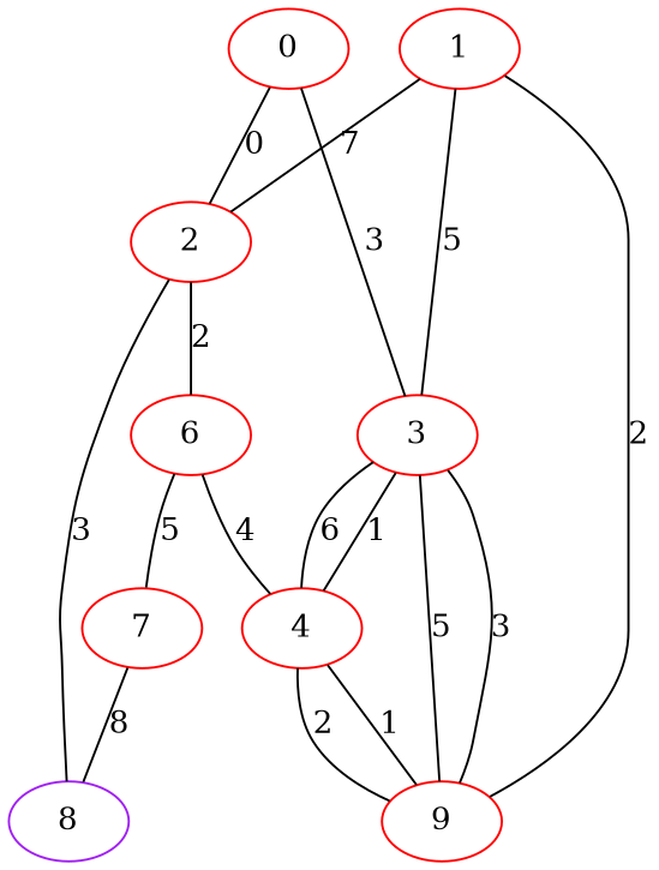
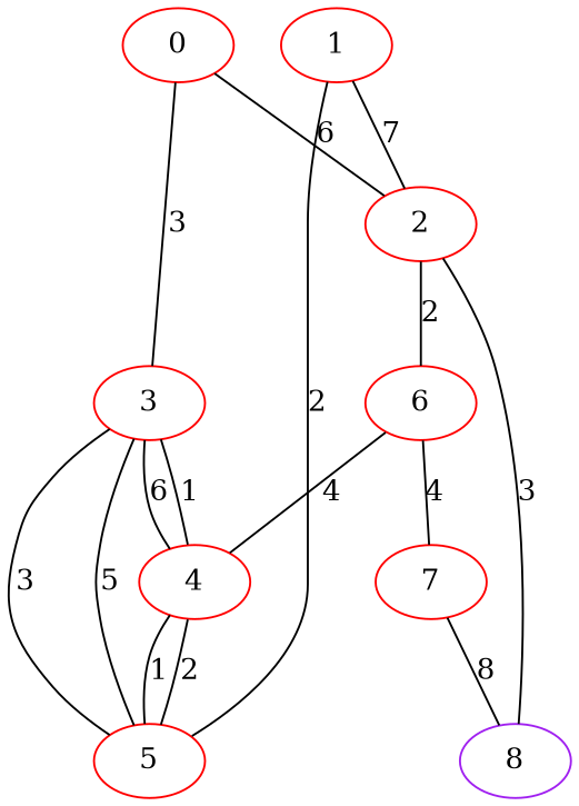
  graph {
    node [color=red weight=1]
    0
    2
    3
    1
-   5 [label=9]
+   5
    6
    8 [color=purple weight=4]
    4
    7
-   0 -- 2 [label=0]
+   0 -- 2 [label=6]
    0 -- 3 [label=3]
    2 -- 6 [label=2]
    2 -- 8 [label=3]
    3 -- 5 [label=3]
    3 -- 5 [label=5]
    3 -- 4 [label=1]
    3 -- 4 [label=6]
    1 -- 2 [label=7]
-   1 -- 3 [label=5]
    1 -- 5 [label=2]
    6 -- 4 [label=4]
-   6 -- 7 [label=5]
+   6 -- 7 [label=4]
    4 -- 5 [label=2]
    4 -- 5 [label=1]
    7 -- 8 [label=8]
  }
